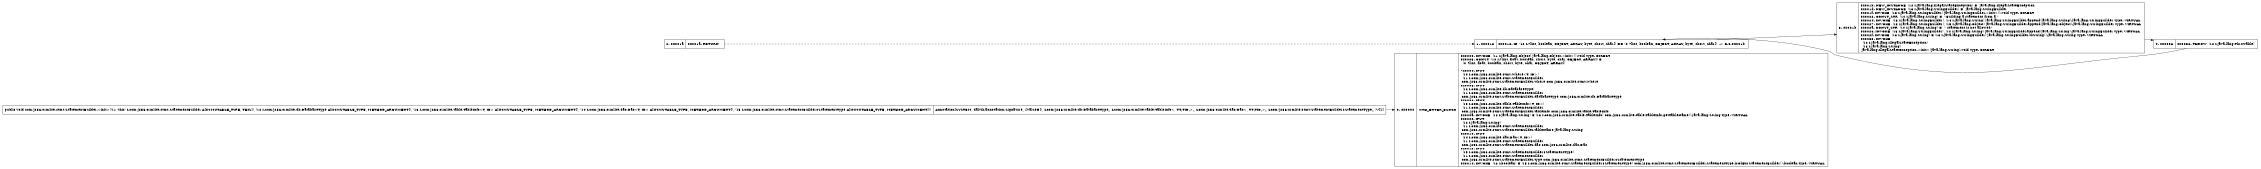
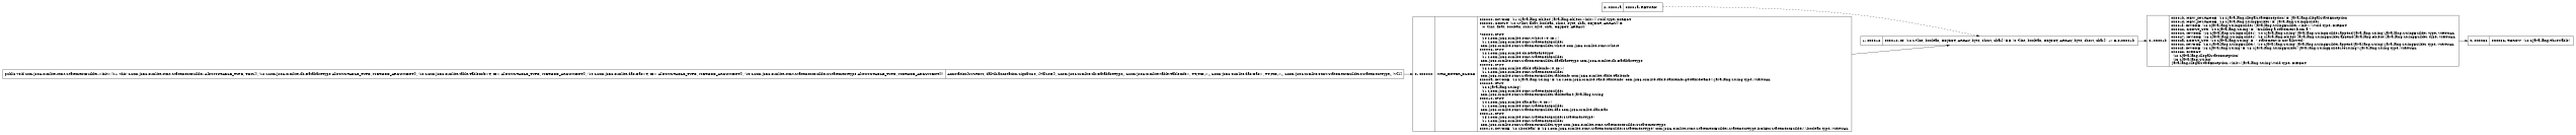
  digraph {
    rankdir=LR
    node [shape=record]
    n1 [label="{0\:\ 0x0000|MTH_ENTER_BLOCK\l|0x0000: INVOKE  (r1 I:java.lang.Object) java.lang.Object.\<init\>():void type: DIRECT \l0x0003: CONST  (r0 I:?[int, float, boolean, short, byte, char, OBJECT, ARRAY]) = \l  (0 ?[int, float, boolean, short, byte, char, OBJECT, ARRAY])\l \l7x0004: IPUT  \l  (r0 I:com.j256.ormlite.stmt.Where\<T, ID\>)\l  (r1 I:com.j256.ormlite.stmt.StatementBuilder)\l com.j256.ormlite.stmt.StatementBuilder.where com.j256.ormlite.stmt.Where \l0x0006: IPUT  \l  (r2 I:com.j256.ormlite.db.DatabaseType)\l  (r1 I:com.j256.ormlite.stmt.StatementBuilder)\l com.j256.ormlite.stmt.StatementBuilder.databaseType com.j256.ormlite.db.DatabaseType \l0x0008: IPUT  \l  (r3 I:com.j256.ormlite.table.TableInfo\<T, ID\>)\l  (r1 I:com.j256.ormlite.stmt.StatementBuilder)\l com.j256.ormlite.stmt.StatementBuilder.tableInfo com.j256.ormlite.table.TableInfo \l0x000a: INVOKE  (r2 I:java.lang.String) = (r3 I:com.j256.ormlite.table.TableInfo) com.j256.ormlite.table.TableInfo.getTableName():java.lang.String type: VIRTUAL \l0x000e: IPUT  \l  (r2 I:java.lang.String)\l  (r1 I:com.j256.ormlite.stmt.StatementBuilder)\l com.j256.ormlite.stmt.StatementBuilder.tableName java.lang.String \l0x0010: IPUT  \l  (r4 I:com.j256.ormlite.dao.Dao\<T, ID\>)\l  (r1 I:com.j256.ormlite.stmt.StatementBuilder)\l com.j256.ormlite.stmt.StatementBuilder.dao com.j256.ormlite.dao.Dao \l0x0012: IPUT  \l  (r5 I:com.j256.ormlite.stmt.StatementBuilder$StatementType)\l  (r1 I:com.j256.ormlite.stmt.StatementBuilder)\l com.j256.ormlite.stmt.StatementBuilder.type com.j256.ormlite.stmt.StatementBuilder$StatementType \l0x0014: INVOKE  (r2 I:boolean) = (r5 I:com.j256.ormlite.stmt.StatementBuilder$StatementType) com.j256.ormlite.stmt.StatementBuilder.StatementType.isOkForStatementBuilder():boolean type: VIRTUAL \l}"]
    n2 [label="{1\:\ 0x0018|0x0018: IF  (r2 I:?[int, boolean, OBJECT, ARRAY, byte, short, char]) == (0 ?[int, boolean, OBJECT, ARRAY, byte, short, char])  \-\> B:3:0x001b \l}"]
-   n3 [label="{3\:\ 0x001b|0x001b: NEW_INSTANCE  (r2 I:java.lang.IllegalStateException) =  java.lang.IllegalStateException \l0x001d: NEW_INSTANCE  (r3 I:java.lang.StringBuilder) =  java.lang.StringBuilder \l0x001f: INVOKE  (r3 I:java.lang.StringBuilder) java.lang.StringBuilder.\<init\>():void type: DIRECT \l0x0022: CONST_STR  (r4 I:java.lang.String) =  \"Building a statement from a \" \l0x0024: INVOKE  (r3 I:java.lang.StringBuilder), (r4 I:java.lang.String) java.lang.StringBuilder.append(java.lang.String):java.lang.StringBuilder type: VIRTUAL \l0x0027: INVOKE  (r3 I:java.lang.StringBuilder), (r5 I:java.lang.Object) java.lang.StringBuilder.append(java.lang.Object):java.lang.StringBuilder type: VIRTUAL \l0x002a: CONST_STR  (r4 I:java.lang.String) =  \" statement is not allowed\" \l0x002c: INVOKE  (r3 I:java.lang.StringBuilder), (r4 I:java.lang.String) java.lang.StringBuilder.append(java.lang.String):java.lang.StringBuilder type: VIRTUAL \l0x002f: INVOKE  (r3 I:java.lang.String) = (r3 I:java.lang.StringBuilder) java.lang.StringBuilder.toString():java.lang.String type: VIRTUAL \l0x0033: INVOKE  \l  (r2 I:java.lang.IllegalStateException)\l  (r3 I:java.lang.String)\l java.lang.IllegalStateException.\<init\>(java.lang.String):void type: DIRECT \l}"]
+   n3 [label="{3\:\ 0x001b|0x001b: NEW_INSTANCE  (r2 I:java.lang.IllegalStateException) =  java.lang.IllegalStateException \l0x001d: NEW_INSTANCE  (r3 I:java.lang.StringBuilder) =  java.lang.StringBuilder \l0x001f: INVOKE  (r3 I:java.lang.StringBuilder) java.lang.StringBuilder.\<init\>():void type: DIRECT \l0x0022: CONST_STR  (r4 I:java.lang.String) =  \"Building a statement from a \" \l0x0024: INVOKE  (r3 I:java.lang.StringBuilder), (r4 I:java.lang.String) java.lang.StringBuilder.append(java.lang.String):java.lang.StringBuilder type: VIRTUAL \l0x0027: INVOKE  (r3 I:java.lang.StringBuilder), (r5 I:java.lang.Object) java.lang.StringBuilder.append(java.lang.Object):java.lang.StringBuilder type: VIRTUAL \l0x002a: CONST_STR  (r4 I:java.lang.String) =  \" statement is not allowed\" \l0x002c: INVOKE  (r3 I:java.lang.StringBuilder), (r4 I:java.lang.String) java.lang.StringBuilder.append(java.lang.String):java.lang.StringBuilder type: VIRTUAL \l0x002f: INVOKE  (r3 I:java.lang.String) = (r3 I:java.lang.StringBuilder) java.lang.StringBuilder.toString():java.lang.String type: VIRTUAL \l0x0033: DIRECT  \l  (r2 I:java.lang.IllegalStateException)\l  (r3 I:java.lang.String)\l java.lang.IllegalStateException.\<init\>(java.lang.String):void type: DIRECT \l}"]
    n4 [label="{2\:\ 0x001a|0x001a: RETURN   \l}"]
    n5 [label="{4\:\ 0x0036|0x0036: THROW  (r2 I:java.lang.Throwable) \l}"]
    n6 [label="{public void com.j256.ormlite.stmt.StatementBuilder.\<init\>((r1 'this' I:com.j256.ormlite.stmt.StatementBuilder A[IMMUTABLE_TYPE, THIS]), (r2 I:com.j256.ormlite.db.DatabaseType A[IMMUTABLE_TYPE, METHOD_ARGUMENT]), (r3 I:com.j256.ormlite.table.TableInfo\<T, ID\> A[IMMUTABLE_TYPE, METHOD_ARGUMENT]), (r4 I:com.j256.ormlite.dao.Dao\<T, ID\> A[IMMUTABLE_TYPE, METHOD_ARGUMENT]), (r5 I:com.j256.ormlite.stmt.StatementBuilder$StatementType A[IMMUTABLE_TYPE, METHOD_ARGUMENT]))  | Annotation[SYSTEM, dalvik.annotation.Signature, \{value=[(, Lcom\/j256\/ormlite\/db\/DatabaseType;, Lcom\/j256\/ormlite\/table\/TableInfo\<, TT;TID;\>;, Lcom\/j256\/ormlite\/dao\/Dao\<, TT;TID;\>;, Lcom\/j256\/ormlite\/stmt\/StatementBuilder$StatementType;, )V]\}]\l}"]
-   n5 -> n2
+   n1 -> n2
    n2 -> n3
    n3 -> n5
    n4 -> n2 [style=dashed]
    n6 -> n1
  }
